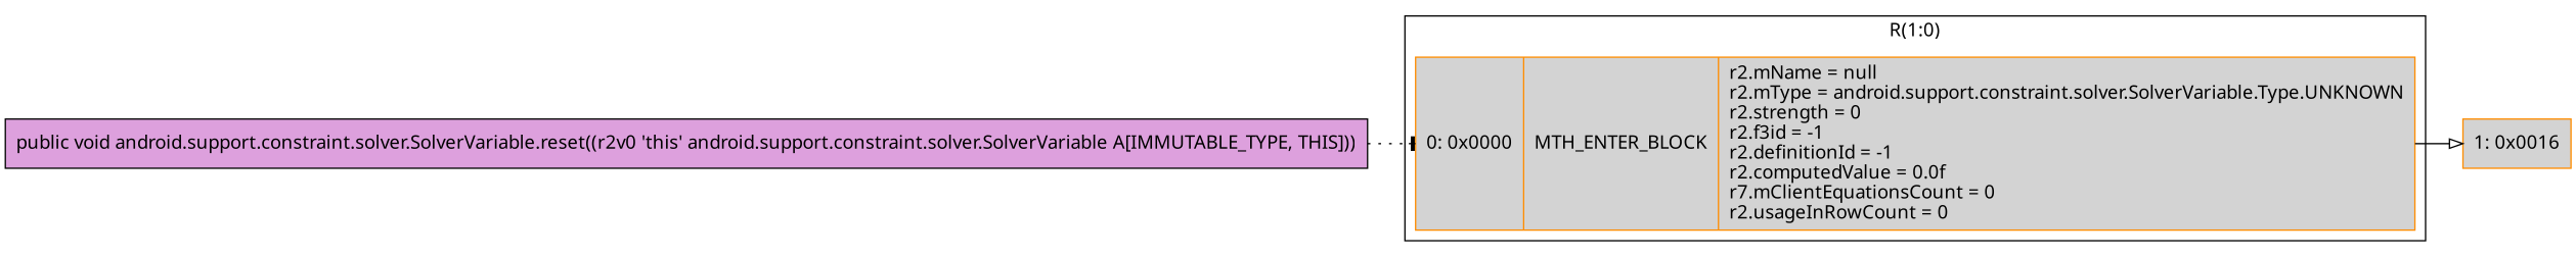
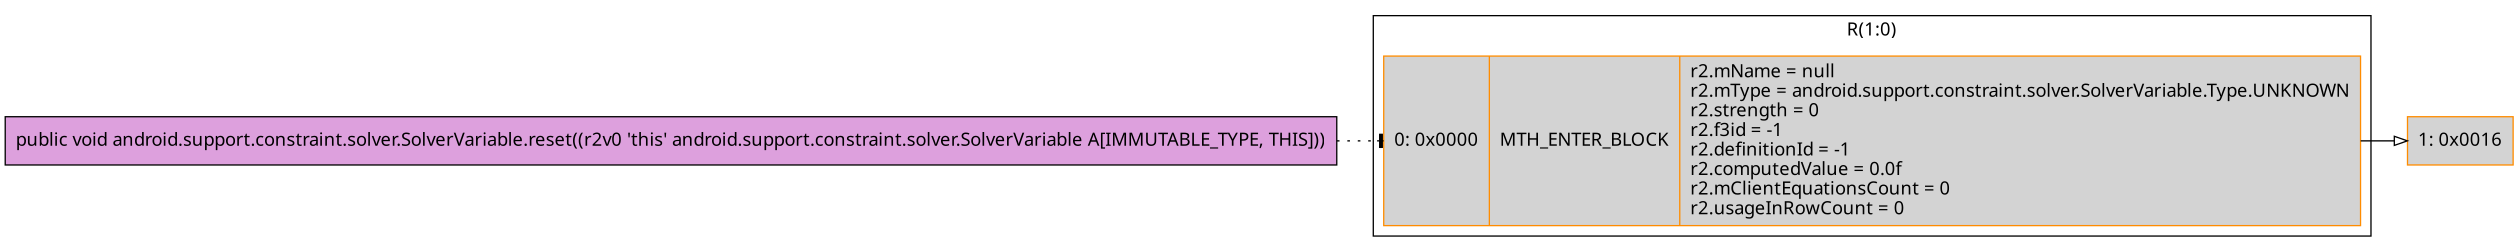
  digraph {
    rankdir=LR
    fontname="Noto Sans"
    node [color=darkorange shape=record style=filled fillcolor=lightgrey fontname="Noto Sans"]
    edge [fontname="Noto Sans"]
-   n1 [label="{0\:\ 0x0000|MTH_ENTER_BLOCK\l|r2.mName = null\lr2.mType = android.support.constraint.solver.SolverVariable.Type.UNKNOWN\lr2.strength = 0\lr2.f3id = \-1\lr2.definitionId = \-1\lr2.computedValue = 0.0f\lr7.mClientEquationsCount = 0\lr2.usageInRowCount = 0\l}"]
+   n1 [label="{0\:\ 0x0000|MTH_ENTER_BLOCK\l|r2.mName = null\lr2.mType = android.support.constraint.solver.SolverVariable.Type.UNKNOWN\lr2.strength = 0\lr2.f3id = \-1\lr2.definitionId = \-1\lr2.computedValue = 0.0f\lr2.mClientEquationsCount = 0\lr2.usageInRowCount = 0\l}"]
    n2 [label="{1\:\ 0x0016}"]
    n3 [label="{public void android.support.constraint.solver.SolverVariable.reset((r2v0 'this' android.support.constraint.solver.SolverVariable A[IMMUTABLE_TYPE, THIS])) }" fillcolor=plum color=black]
    subgraph cluster_1 {
      label="R(1:0)"
      n1
    }
    n1 -> n2 [style=solid arrowhead=onormal]
    n3 -> n1 [style=dotted arrowhead=tee]
  }
